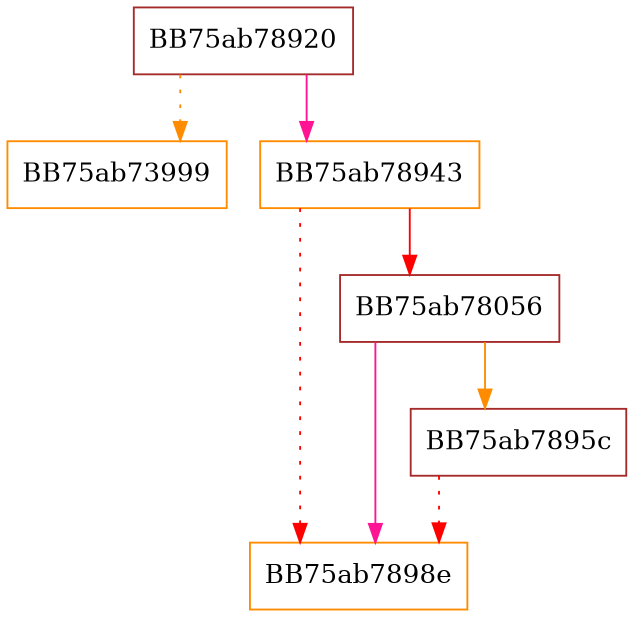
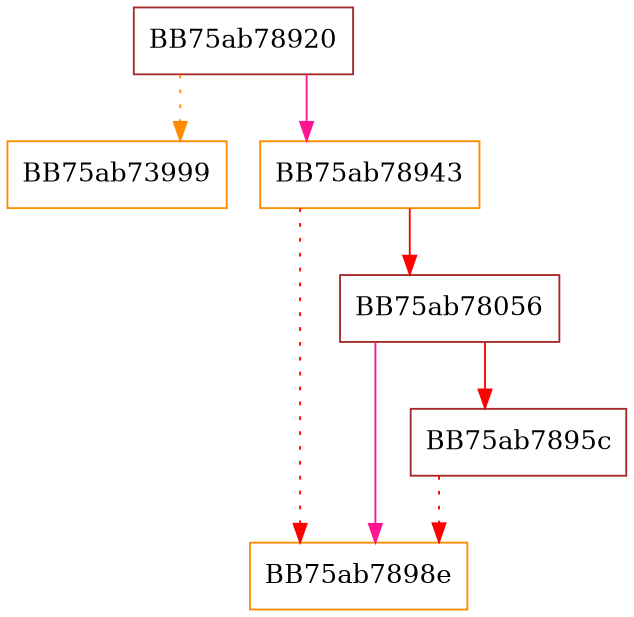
  digraph {
    splines=ortho
    node [color=darkorange shape=box]
    edge [color=red style=solid]
    n1 [label=BB75ab73999]
    BB75ab78920 [color=brown]
    BB75ab78943
    BB75ab7898e
    n5 [color=brown label=BB75ab78056]
    BB75ab7895c [color=brown]
    BB75ab78920 -> n1 [color=darkorange style=dotted]
    BB75ab78920 -> BB75ab78943 [color=deeppink]
    BB75ab78943 -> BB75ab7898e [style=dotted]
    BB75ab78943 -> n5
    n5 -> BB75ab7898e [color=deeppink]
-   n5 -> BB75ab7895c [color=darkorange]
+   n5 -> BB75ab7895c
    BB75ab7895c -> BB75ab7898e [style=dotted]
  }
